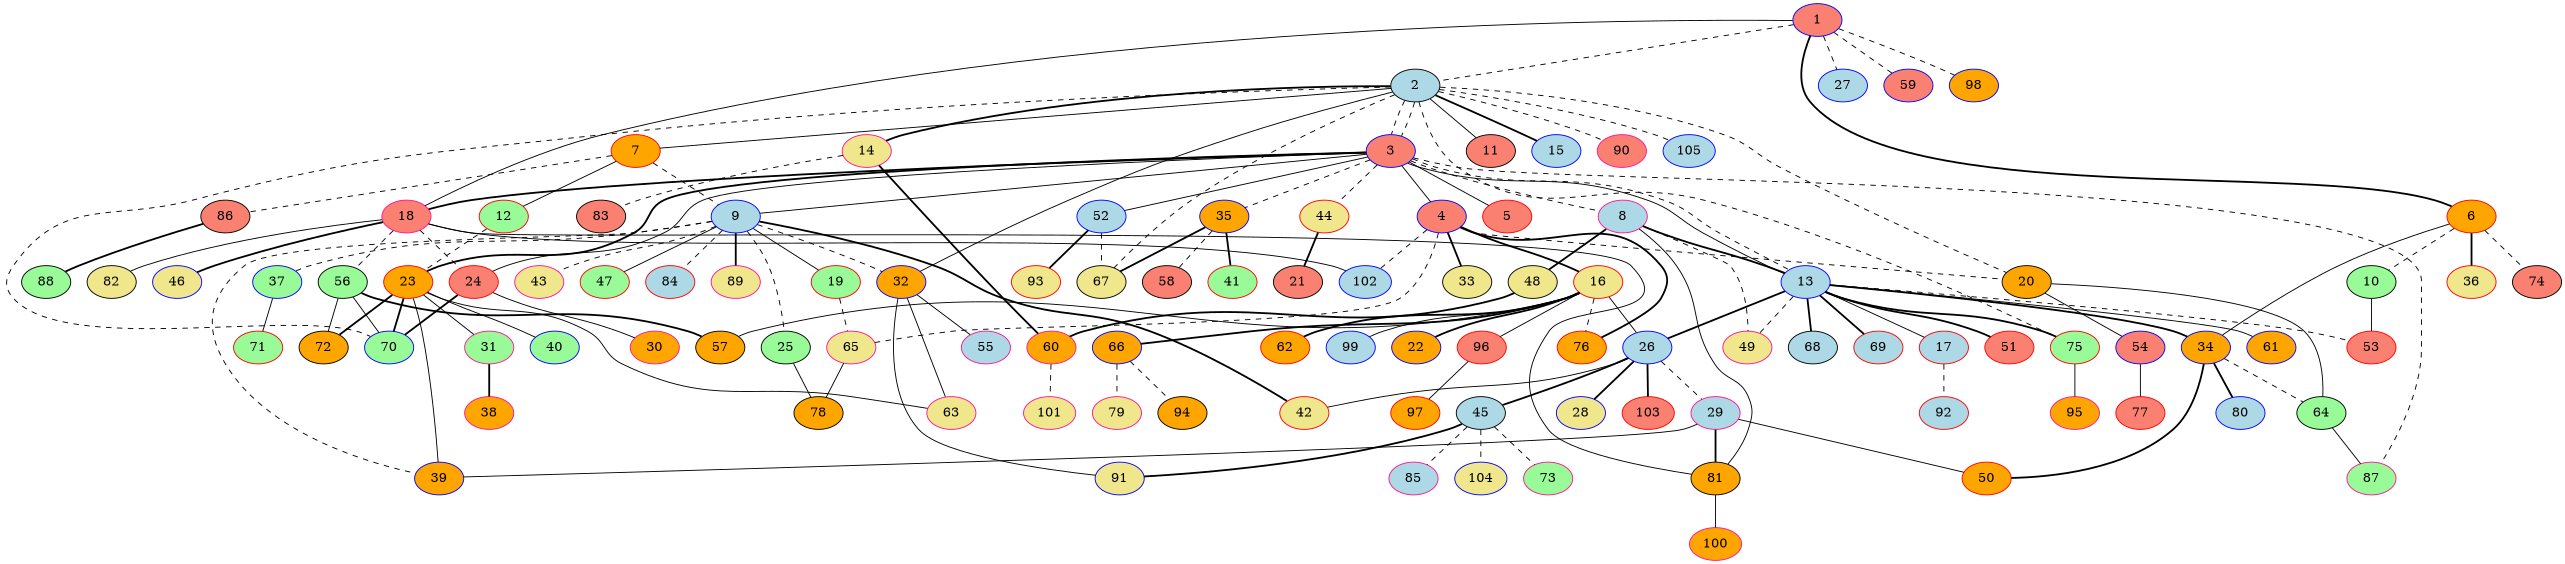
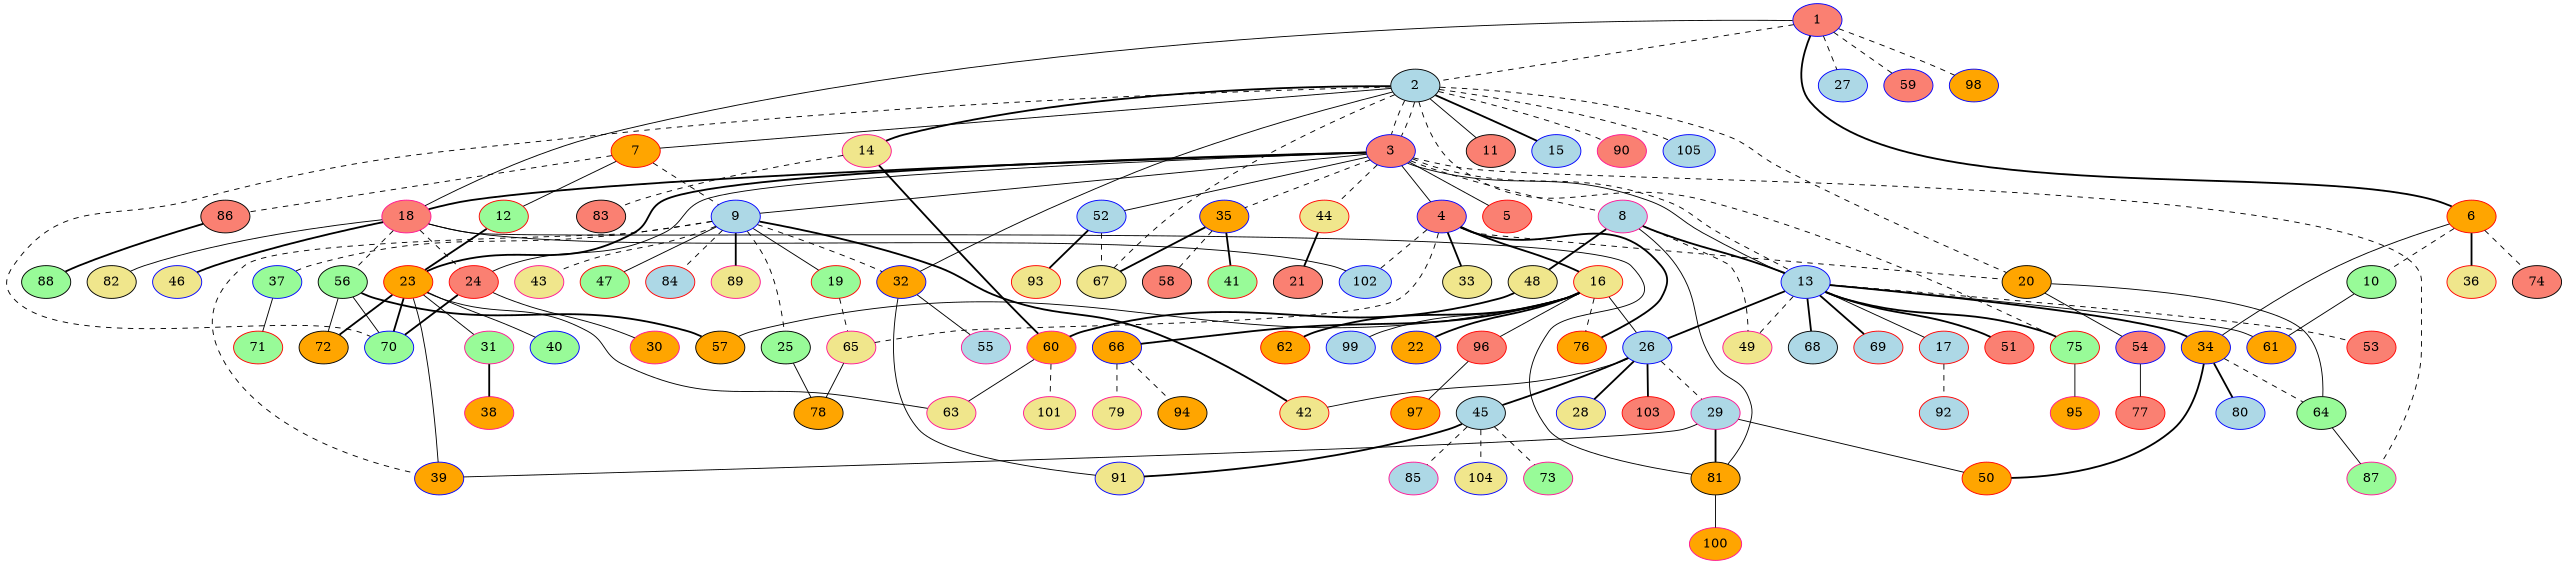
  graph {
    node [color=blue fillcolor=orange style=filled]
    edge [style=dashed]
    1 [fillcolor=salmon]
    2 [color=black fillcolor=lightblue]
    6 [color=red]
    18 [color=deeppink fillcolor=salmon]
    27 [fillcolor=lightblue]
    59 [fillcolor=salmon]
    98
    3 [fillcolor=salmon]
    7 [color=red]
    11 [color=black fillcolor=salmon]
    14 [color=deeppink fillcolor=khaki]
    15 [fillcolor=lightblue]
    20 [color=black]
    32
    67 [color=black fillcolor=khaki]
    70 [fillcolor=palegreen]
    75 [color=red fillcolor=palegreen]
    90 [color=deeppink fillcolor=salmon]
    105 [fillcolor=lightblue]
    10 [color=black fillcolor=palegreen]
    34
    36 [color=red fillcolor=khaki]
    74 [color=black fillcolor=salmon]
    24 [color=red fillcolor=salmon]
    102 [fillcolor=lightblue]
    81 [color=black]
    46 [fillcolor=khaki]
    56 [color=black fillcolor=palegreen]
    82 [color=black fillcolor=khaki]
    4 [fillcolor=salmon]
    5 [color=red fillcolor=salmon]
    8 [color=deeppink fillcolor=lightblue]
    9 [fillcolor=lightblue]
    13 [fillcolor=lightblue]
    23 [color=red]
    35
    44 [color=red fillcolor=khaki]
    52 [fillcolor=lightblue]
    87 [color=deeppink fillcolor=palegreen]
    12 [color=red fillcolor=palegreen]
    86 [color=black fillcolor=salmon]
    60 [color=deeppink]
    83 [color=black fillcolor=salmon]
    54 [fillcolor=salmon]
    64 [color=black fillcolor=palegreen]
    63 [color=deeppink fillcolor=khaki]
    55 [color=deeppink fillcolor=lightblue]
    91 [fillcolor=khaki]
    95 [color=deeppink]
    16 [color=red fillcolor=khaki]
    33 [color=black fillcolor=khaki]
    65 [color=deeppink fillcolor=khaki]
    76 [color=red]
    48 [color=black fillcolor=khaki]
    49 [color=deeppink fillcolor=khaki]
    19 [color=red fillcolor=palegreen]
    25 [color=black fillcolor=palegreen]
    37 [fillcolor=palegreen]
    39
    42 [color=red fillcolor=khaki]
    43 [color=deeppink fillcolor=khaki]
    47 [color=red fillcolor=palegreen]
    84 [color=red fillcolor=lightblue]
    89 [color=deeppink fillcolor=khaki]
    53 [color=red fillcolor=salmon]
    17 [color=red fillcolor=lightblue]
    26 [fillcolor=lightblue]
    51 [color=red fillcolor=salmon]
    61
    68 [color=black fillcolor=lightblue]
    69 [color=red fillcolor=lightblue]
    21 [color=black fillcolor=salmon]
    31 [color=deeppink fillcolor=palegreen]
    40 [fillcolor=palegreen]
    72 [color=black]
    30 [color=deeppink]
    41 [color=red fillcolor=palegreen]
    58 [color=black fillcolor=salmon]
    93 [color=red fillcolor=khaki]
    22
    57 [color=black]
    62 [color=red]
    66
    96 [color=red fillcolor=salmon]
    99 [fillcolor=lightblue]
    78 [color=black]
    50 [color=red]
    80 [fillcolor=lightblue]
    88 [color=black fillcolor=palegreen]
    100 [color=deeppink]
    71 [color=red fillcolor=palegreen]
    92 [color=red fillcolor=lightblue]
    28 [fillcolor=khaki]
    29 [color=deeppink fillcolor=lightblue]
    45 [color=black fillcolor=lightblue]
    103 [color=red fillcolor=salmon]
    101 [color=deeppink fillcolor=khaki]
    79 [color=deeppink fillcolor=khaki]
    94 [color=black]
    97 [color=red]
    77 [color=red fillcolor=salmon]
    38 [color=deeppink]
    73 [color=deeppink fillcolor=palegreen]
    85 [color=deeppink fillcolor=lightblue]
    104 [fillcolor=khaki]
    1 -- 2
    1 -- 6 [style=bold]
    1 -- 18 [style=solid]
    1 -- 27
    1 -- 59
    1 -- 98
    2 -- 3
    2 -- 3
    2 -- 7 [style=solid]
    2 -- 11 [style=solid]
    2 -- 14 [style=bold]
    2 -- 15 [style=bold]
    2 -- 20
    2 -- 32 [style=solid]
    2 -- 67
    2 -- 70
    2 -- 75
    2 -- 90
    2 -- 105
    6 -- 10
    6 -- 34 [style=solid]
    6 -- 36 [style=bold]
    6 -- 74
    18 -- 24
    18 -- 102 [style=solid]
    18 -- 81 [style=solid]
    18 -- 46 [style=bold]
    18 -- 56
    18 -- 82 [style=solid]
    3 -- 18 [style=bold]
    3 -- 24 [style=solid]
    3 -- 4 [style=solid]
    3 -- 5 [style=solid]
    3 -- 8
    3 -- 9 [style=solid]
    3 -- 13 [style=solid]
    3 -- 13
    3 -- 23 [style=bold]
    3 -- 35
    3 -- 44
    3 -- 52 [style=solid]
    3 -- 87
    7 -- 9
    7 -- 12 [style=solid]
    7 -- 86
    14 -- 60 [style=bold]
    14 -- 83
    20 -- 54 [style=solid]
    20 -- 64 [style=solid]
-   32 -- 63 [style=solid]
+   60 -- 63 [style=solid]
    32 -- 55 [style=solid]
    32 -- 91 [style=solid]
    75 -- 95 [style=solid]
-   10 -- 53 [style=solid]
+   10 -- 61 [style=solid]
    34 -- 64
    34 -- 50 [style=bold]
    34 -- 80 [style=bold]
    24 -- 70 [style=bold]
    24 -- 30 [style=solid]
    81 -- 100 [style=solid]
    56 -- 70 [style=solid]
    56 -- 72 [style=solid]
    56 -- 57 [style=bold]
    4 -- 20
    4 -- 102
    4 -- 16 [style=bold]
    4 -- 33 [style=bold]
    4 -- 65
    4 -- 76 [style=bold]
    8 -- 81 [style=solid]
    8 -- 13 [style=bold]
    8 -- 48 [style=bold]
    8 -- 49
    9 -- 32
    9 -- 19 [style=solid]
    9 -- 25
    9 -- 37
    9 -- 39
    9 -- 42 [style=bold]
    9 -- 43
    9 -- 47 [style=solid]
    9 -- 84
    9 -- 89 [style=bold]
    13 -- 75 [style=bold]
    13 -- 34 [style=bold]
    13 -- 49
    13 -- 53
    13 -- 17 [style=solid]
    13 -- 26 [style=bold]
    13 -- 51 [style=bold]
    13 -- 61 [style=solid]
    13 -- 68 [style=bold]
    13 -- 69 [style=bold]
    23 -- 70 [style=bold]
    23 -- 63 [style=solid]
    23 -- 39 [style=solid]
    23 -- 31 [style=solid]
    23 -- 40 [style=solid]
    23 -- 72 [style=bold]
    35 -- 67 [style=bold]
    35 -- 41 [style=bold]
    35 -- 58
    44 -- 21 [style=bold]
    52 -- 67
    52 -- 93 [style=bold]
-   12 -- 23
+   12 -- 23 [style=bold]
    86 -- 88 [style=bold]
    60 -- 101
    54 -- 77 [style=solid]
    64 -- 87 [style=solid]
    16 -- 76
    16 -- 26 [style=solid]
    16 -- 22 [style=bold]
    16 -- 57 [style=solid]
    16 -- 62 [style=bold]
    16 -- 66 [style=bold]
    16 -- 96 [style=solid]
    16 -- 99 [style=solid]
    65 -- 78 [style=solid]
    48 -- 60 [style=bold]
    19 -- 65
    25 -- 78 [style=solid]
    37 -- 71 [style=solid]
    17 -- 92
    26 -- 42 [style=solid]
    26 -- 28 [style=bold]
    26 -- 29
    26 -- 45 [style=bold]
    26 -- 103 [style=bold]
    31 -- 38 [style=bold]
    66 -- 79
    66 -- 94
    96 -- 97 [style=solid]
    29 -- 81 [style=bold]
    29 -- 39 [style=solid]
    29 -- 50 [style=solid]
    45 -- 91 [style=bold]
    45 -- 73
    45 -- 85
    45 -- 104
  }
